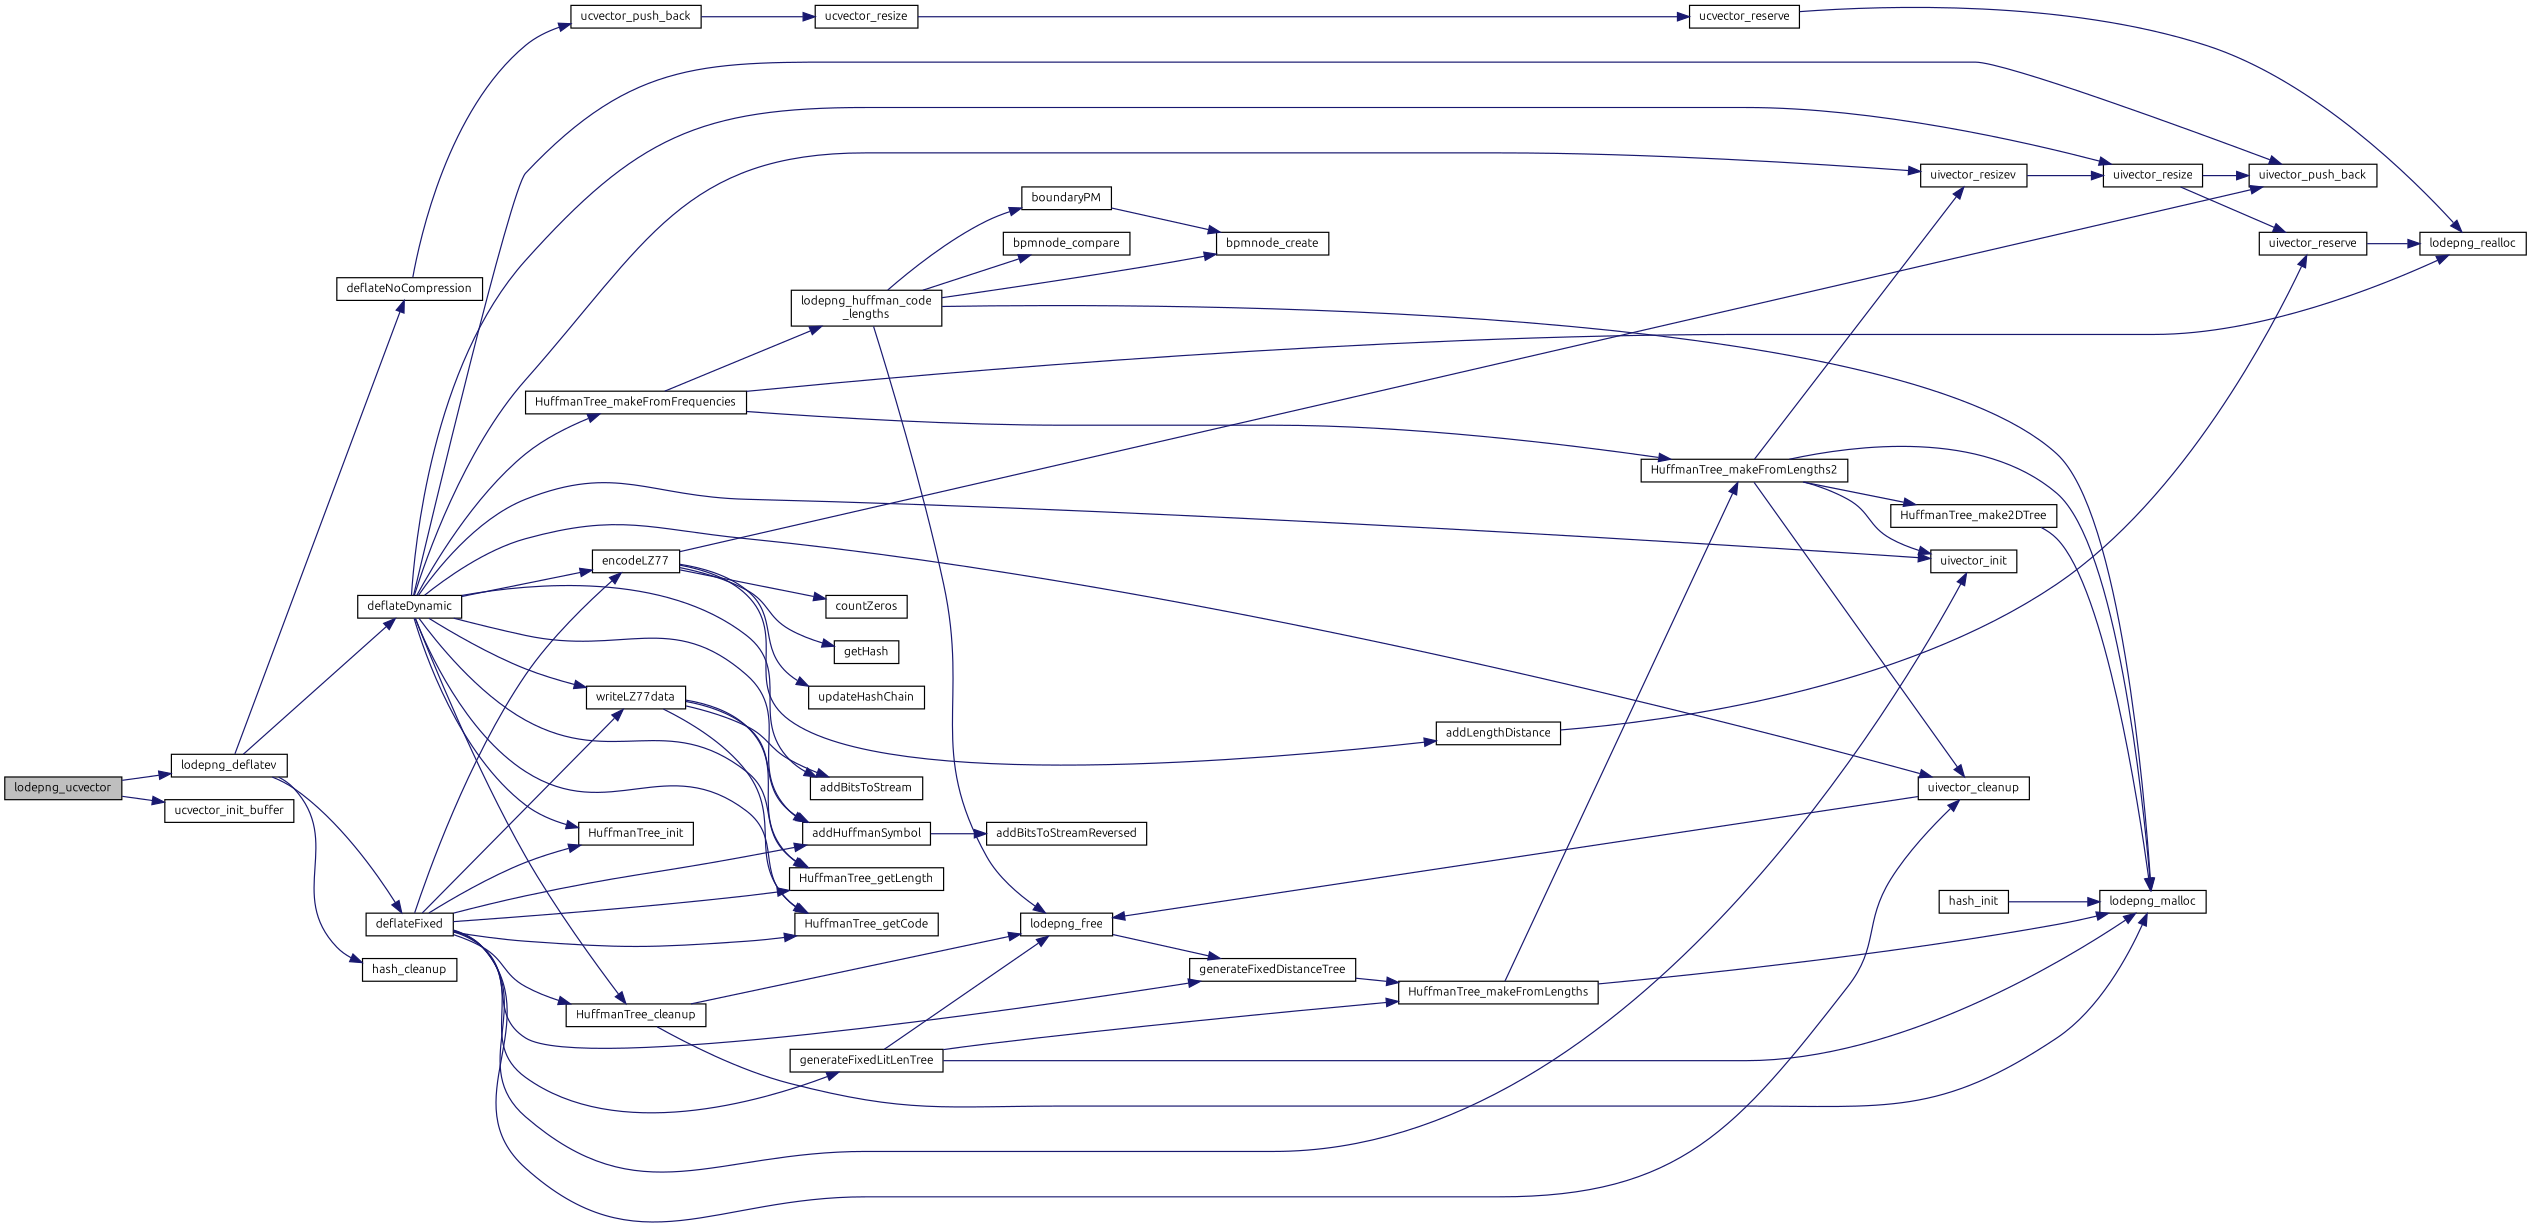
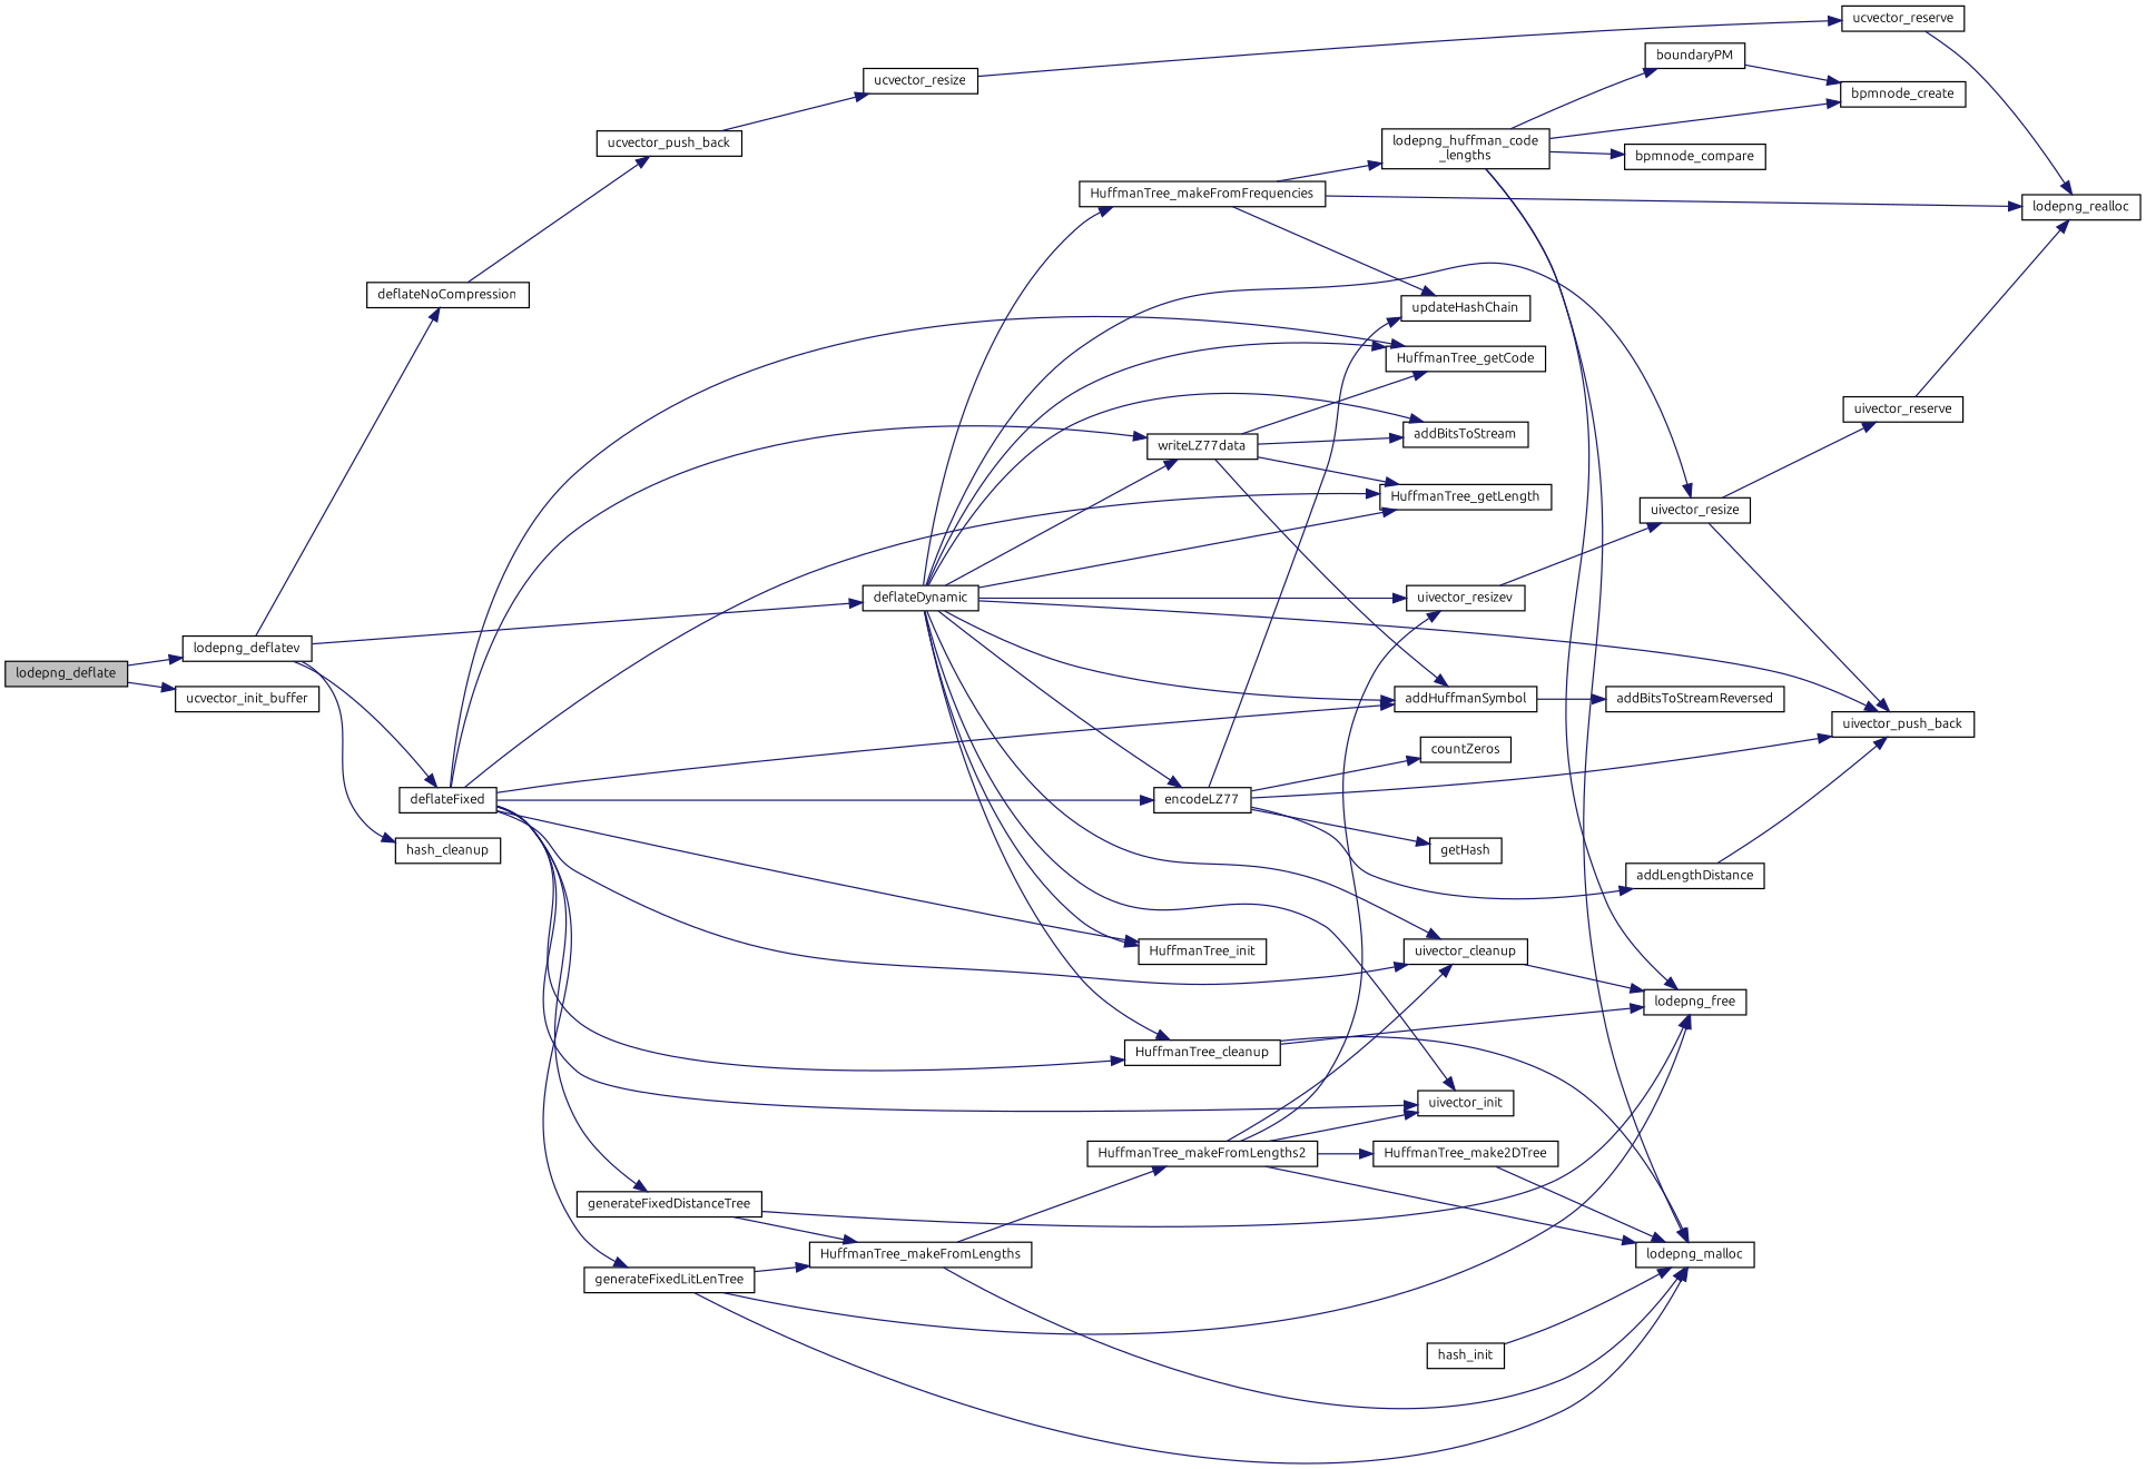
  digraph {
    fontname=Ubuntu
    rankdir=LR
    node [color=black fillcolor=white fontname=Ubuntu fontsize=10 shape=record style=filled]
    edge [color=midnightblue fontname=Ubuntu fontsize=10 labelfontname=Helvetica labelfontsize=10 style=solid]
-   n1 [fillcolor=grey75 fontcolor=black height=0.2 label=lodepng_ucvector width=0.4]
+   n1 [fillcolor=grey75 fontcolor=black height=0.2 label=lodepng_deflate width=0.4]
    n2 [height=0.2 label=lodepng_deflatev width=0.4]
    n3 [height=0.2 label=ucvector_init_buffer width=0.4]
    n4 [height=0.2 label=deflateDynamic width=0.4]
    n5 [height=0.2 label=deflateFixed width=0.4]
    n6 [height=0.2 label=deflateNoCompression width=0.4]
    n7 [height=0.2 label=hash_cleanup width=0.4]
    n8 [height=0.2 label=addBitsToStream width=0.4]
    n9 [height=0.2 label=addHuffmanSymbol width=0.4]
    n10 [height=0.2 label=encodeLZ77 width=0.4]
    n11 [height=0.2 label=uivector_push_back width=0.4]
    n12 [height=0.2 label=uivector_resize width=0.4]
    n13 [height=0.2 label=HuffmanTree_cleanup width=0.4]
    n14 [height=0.2 label=HuffmanTree_getCode width=0.4]
    n15 [height=0.2 label=HuffmanTree_getLength width=0.4]
    n16 [height=0.2 label=HuffmanTree_init width=0.4]
    n17 [height=0.2 label=HuffmanTree_makeFromFrequencies width=0.4]
    n18 [height=0.2 label=uivector_cleanup width=0.4]
    n19 [height=0.2 label=uivector_init width=0.4]
    n20 [height=0.2 label=uivector_resizev width=0.4]
    n21 [height=0.2 label=writeLZ77data width=0.4]
    n22 [height=0.2 label=generateFixedDistanceTree width=0.4]
    n23 [height=0.2 label=generateFixedLitLenTree width=0.4]
    n24 [height=0.2 label=ucvector_push_back width=0.4]
    n25 [height=0.2 label=hash_init width=0.4]
    n26 [height=0.2 label=lodepng_malloc width=0.4]
    n27 [height=0.2 label=addBitsToStreamReversed width=0.4]
    n28 [height=0.2 label=addLengthDistance width=0.4]
    n29 [height=0.2 label=countZeros width=0.4]
    n30 [height=0.2 label=getHash width=0.4]
    n31 [height=0.2 label=updateHashChain width=0.4]
    n32 [height=0.2 label=uivector_reserve width=0.4]
    n33 [height=0.2 label=lodepng_free width=0.4]
    n34 [height=0.2 label=lodepng_realloc width=0.4]
    n35 [height=0.2 label=HuffmanTree_makeFromLengths2 width=0.4]
    n36 [height=0.2 label="lodepng_huffman_code\l_lengths" width=0.4]
    n37 [height=0.2 label=HuffmanTree_make2DTree width=0.4]
    n38 [height=0.2 label=boundaryPM width=0.4]
    n39 [height=0.2 label=bpmnode_create width=0.4]
    n40 [height=0.2 label=bpmnode_compare width=0.4]
    n41 [height=0.2 label=HuffmanTree_makeFromLengths width=0.4]
    n42 [height=0.2 label=ucvector_resize width=0.4]
    n43 [height=0.2 label=ucvector_reserve width=0.4]
    n1 -> n2
    n1 -> n3
    n2 -> n4
    n2 -> n5
    n2 -> n6
    n2 -> n7
    n4 -> n8
    n4 -> n9
    n4 -> n10
    n4 -> n11
    n4 -> n12
    n4 -> n13
    n4 -> n14
    n4 -> n15
    n4 -> n16
    n4 -> n17
    n4 -> n18
    n4 -> n19
    n4 -> n20
    n4 -> n21
    n5 -> n9
    n5 -> n10
    n5 -> n13
    n5 -> n14
    n5 -> n15
    n5 -> n16
    n5 -> n18
    n5 -> n19
    n5 -> n21
    n5 -> n22
    n5 -> n23
    n6 -> n24
    n9 -> n27
    n10 -> n11
    n10 -> n28
    n10 -> n29
    n10 -> n30
    n10 -> n31
    n12 -> n11
    n12 -> n32
    n13 -> n26
    n13 -> n33
    n17 -> n34
-   n17 -> n35
+   n17 -> n31
    n17 -> n36
    n18 -> n33
    n20 -> n12
    n21 -> n8
    n21 -> n9
    n21 -> n14
    n21 -> n15
-   n33 -> n22
+   n22 -> n33
    n22 -> n41
    n23 -> n26
    n23 -> n33
    n23 -> n41
    n24 -> n42
    n25 -> n26
-   n28 -> n32
+   n28 -> n11
    n32 -> n34
    n35 -> n18
    n35 -> n19
    n35 -> n20
    n35 -> n26
    n35 -> n37
    n36 -> n26
    n36 -> n33
    n36 -> n38
    n36 -> n39
    n36 -> n40
    n37 -> n26
    n38 -> n39
    n41 -> n26
    n41 -> n35
    n42 -> n43
    n43 -> n34
  }
